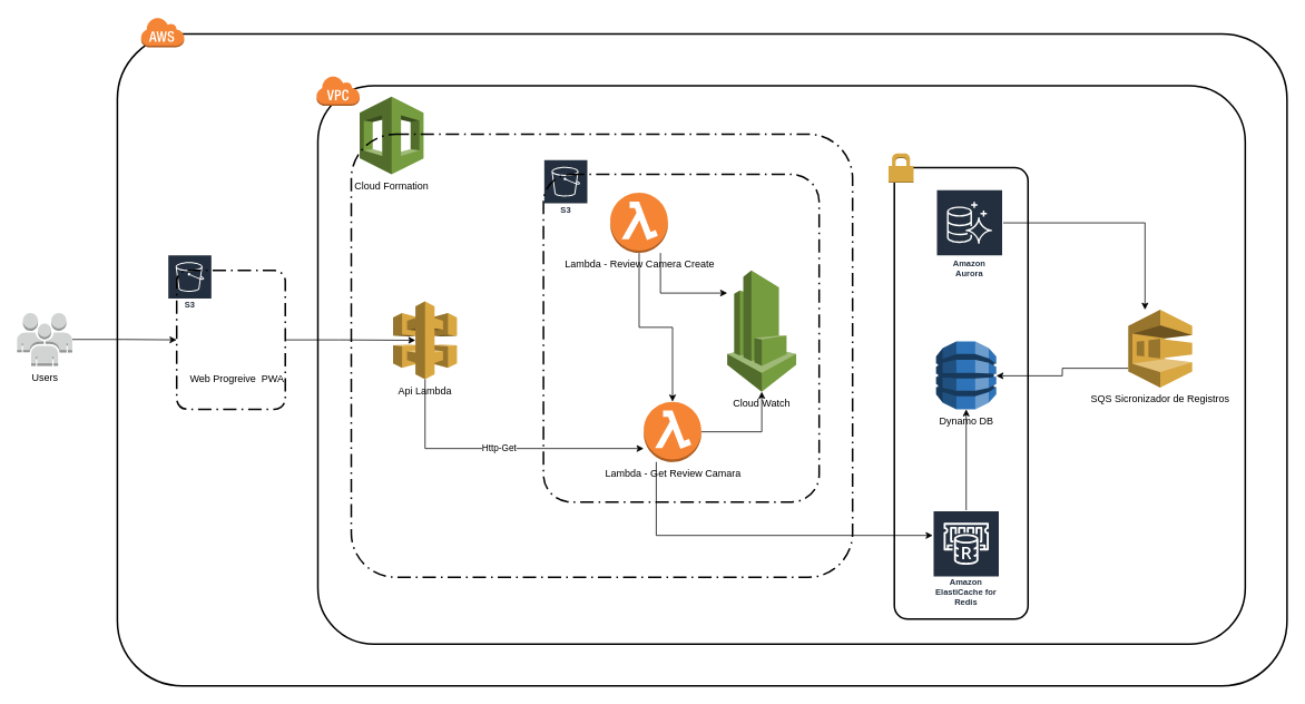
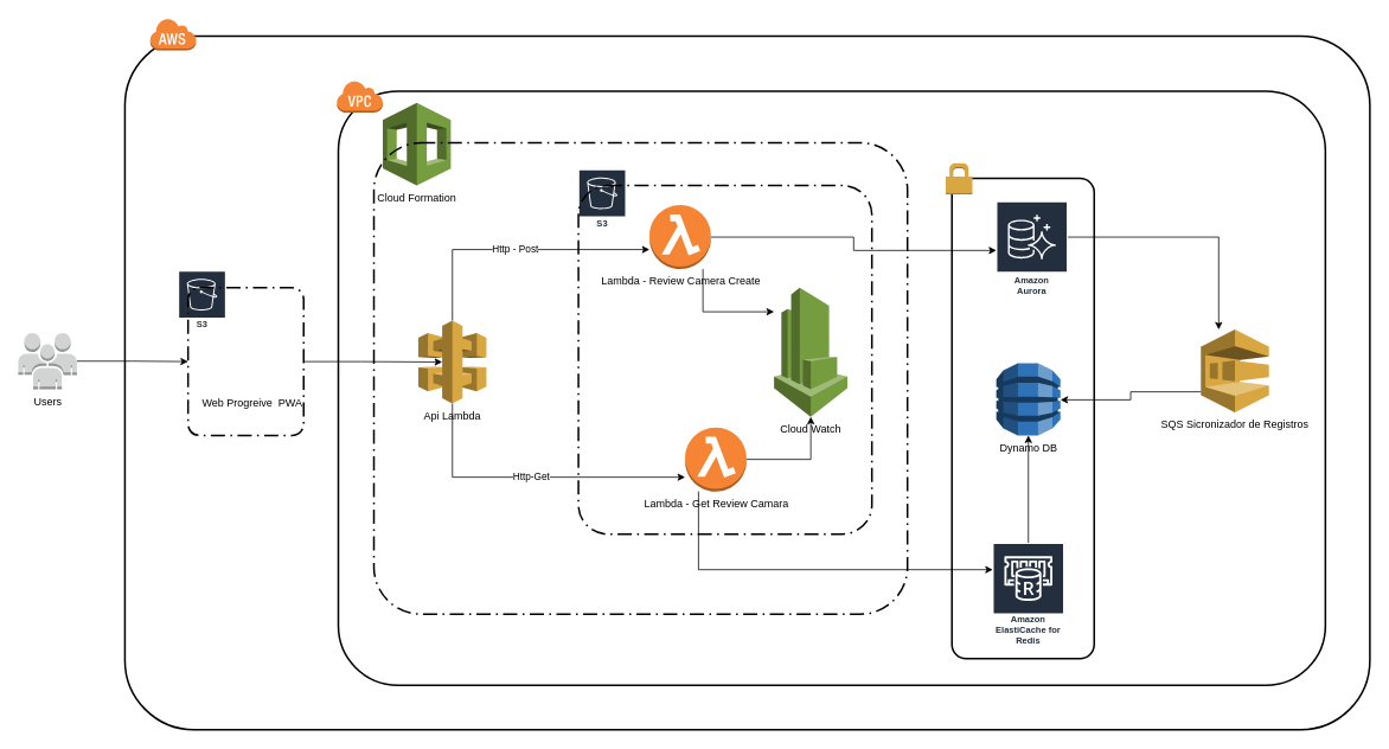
  <mxCell id="0" />
  <mxCell id="1" parent="0" />
  <mxCell id="2" value="Http-Get" style="edgeStyle=orthogonalEdgeStyle;rounded=0;orthogonalLoop=1;jettySize=auto;html=1;" edge="1" parent="1" source="4" target="10"><mxGeometry relative="1" as="geometry"><Array as="points"><mxPoint x="508" y="536" /></Array></mxGeometry></mxCell>
+ <mxCell id="3" value="Http - Post" style="edgeStyle=orthogonalEdgeStyle;rounded=0;orthogonalLoop=1;jettySize=auto;html=1;" edge="1" parent="1" source="4" target="7"><mxGeometry relative="1" as="geometry"><Array as="points"><mxPoint x="508" y="280" /><mxPoint x="764" y="280" /></Array></mxGeometry></mxCell>
  <mxCell id="4" value="Api Lambda" style="outlineConnect=0;dashed=0;verticalLabelPosition=bottom;verticalAlign=top;align=center;html=1;shape=mxgraph.aws3.api_gateway;fillColor=#D9A741;gradientColor=none;" vertex="1" parent="1"><mxGeometry x="470" y="360" width="76.5" height="93" as="geometry" /></mxCell>
- <mxCell id="5" style="edgeStyle=orthogonalEdgeStyle;rounded=0;orthogonalLoop=1;jettySize=auto;html=1;" edge="1" parent="1" source="7" target="10"><mxGeometry relative="1" as="geometry" /></mxCell>
+ <mxCell id="5" style="edgeStyle=orthogonalEdgeStyle;rounded=0;orthogonalLoop=1;jettySize=auto;html=1;" edge="1" parent="1" source="7" target="12"><mxGeometry relative="1" as="geometry" /></mxCell>
  <mxCell id="6" value="" style="edgeStyle=orthogonalEdgeStyle;rounded=0;orthogonalLoop=1;jettySize=auto;html=1;" edge="1" parent="1" source="7" target="18"><mxGeometry relative="1" as="geometry"><Array as="points"><mxPoint x="790" y="350" /></Array></mxGeometry></mxCell>
  <mxCell id="7" value="Lambda - Review Camera Create" style="outlineConnect=0;dashed=0;verticalLabelPosition=bottom;verticalAlign=top;align=center;html=1;shape=mxgraph.aws3.lambda_function;fillColor=#F58534;gradientColor=none;" vertex="1" parent="1"><mxGeometry x="730" y="230" width="69" height="72" as="geometry" /></mxCell>
  <mxCell id="8" style="edgeStyle=orthogonalEdgeStyle;rounded=0;orthogonalLoop=1;jettySize=auto;html=1;" edge="1" parent="1" source="10" target="14"><mxGeometry relative="1" as="geometry"><Array as="points"><mxPoint x="785" y="640" /></Array></mxGeometry></mxCell>
  <mxCell id="9" style="edgeStyle=orthogonalEdgeStyle;rounded=0;orthogonalLoop=1;jettySize=auto;html=1;" edge="1" parent="1" source="10" target="18"><mxGeometry relative="1" as="geometry" /></mxCell>
  <mxCell id="10" value="Lambda - Get Review Camara" style="outlineConnect=0;dashed=0;verticalLabelPosition=bottom;verticalAlign=top;align=center;html=1;shape=mxgraph.aws3.lambda_function;fillColor=#F58534;gradientColor=none;" vertex="1" parent="1"><mxGeometry x="770" y="480" width="69" height="72" as="geometry" /></mxCell>
  <mxCell id="11" style="edgeStyle=orthogonalEdgeStyle;rounded=0;orthogonalLoop=1;jettySize=auto;html=1;" edge="1" parent="1" source="12" target="20"><mxGeometry relative="1" as="geometry"><Array as="points"><mxPoint x="1370" y="266" /></Array></mxGeometry></mxCell>
  <mxCell id="12" value="Amazon&#10;Aurora" style="outlineConnect=0;fontColor=#232F3E;gradientColor=none;strokeColor=#ffffff;fillColor=#232F3E;dashed=0;verticalLabelPosition=middle;verticalAlign=bottom;align=center;html=1;whiteSpace=wrap;fontSize=10;fontStyle=1;spacing=3;shape=mxgraph.aws4.productIcon;prIcon=mxgraph.aws4.aurora;" vertex="1" parent="1"><mxGeometry x="1120" y="226" width="80" height="110" as="geometry" /></mxCell>
  <mxCell id="13" value="" style="edgeStyle=orthogonalEdgeStyle;rounded=0;orthogonalLoop=1;jettySize=auto;html=1;" edge="1" parent="1" source="14" target="15"><mxGeometry relative="1" as="geometry" /></mxCell>
  <mxCell id="14" value="Amazon ElastiCache for Redis" style="outlineConnect=0;fontColor=#232F3E;gradientColor=none;strokeColor=#ffffff;fillColor=#232F3E;dashed=0;verticalLabelPosition=middle;verticalAlign=bottom;align=center;html=1;whiteSpace=wrap;fontSize=10;fontStyle=1;spacing=3;shape=mxgraph.aws4.productIcon;prIcon=mxgraph.aws4.elasticache_for_redis;" vertex="1" parent="1"><mxGeometry x="1116" y="610" width="80" height="120" as="geometry" /></mxCell>
  <mxCell id="15" value="Dynamo DB" style="outlineConnect=0;dashed=0;verticalLabelPosition=bottom;verticalAlign=top;align=center;html=1;shape=mxgraph.aws3.dynamo_db;fillColor=#2E73B8;gradientColor=none;" vertex="1" parent="1"><mxGeometry x="1120" y="408" width="72" height="81" as="geometry" /></mxCell>
  <mxCell id="16" value="Cloud Formation" style="outlineConnect=0;dashed=0;verticalLabelPosition=bottom;verticalAlign=top;align=center;html=1;shape=mxgraph.aws3.cloudformation;fillColor=#759C3E;gradientColor=none;" vertex="1" parent="1"><mxGeometry x="430" y="115" width="76.5" height="93" as="geometry" /></mxCell>
  <mxCell id="17" value="Amazon S3" style="outlineConnect=0;fontColor=#232F3E;gradientColor=none;strokeColor=#ffffff;fillColor=#232F3E;dashed=0;verticalLabelPosition=middle;verticalAlign=bottom;align=center;html=1;whiteSpace=wrap;fontSize=10;fontStyle=1;spacing=3;shape=mxgraph.aws4.productIcon;prIcon=mxgraph.aws4.s3;" vertex="1" parent="1"><mxGeometry x="650" y="190" width="53.5" height="70" as="geometry" /></mxCell>
  <mxCell id="18" value="Cloud Watch" style="outlineConnect=0;dashed=0;verticalLabelPosition=bottom;verticalAlign=top;align=center;html=1;shape=mxgraph.aws3.cloudwatch;fillColor=#759C3E;gradientColor=none;" vertex="1" parent="1"><mxGeometry x="870" y="323" width="82.5" height="145" as="geometry" /></mxCell>
  <mxCell id="19" style="edgeStyle=orthogonalEdgeStyle;rounded=0;orthogonalLoop=1;jettySize=auto;html=1;" edge="1" parent="1" source="20" target="15"><mxGeometry relative="1" as="geometry"><Array as="points"><mxPoint x="1271" y="440" /><mxPoint x="1271" y="449" /></Array></mxGeometry></mxCell>
  <mxCell id="20" value="SQS Sicronizador de Registros" style="outlineConnect=0;dashed=0;verticalLabelPosition=bottom;verticalAlign=top;align=center;html=1;shape=mxgraph.aws3.sqs;fillColor=#D9A741;gradientColor=none;" vertex="1" parent="1"><mxGeometry x="1350" y="370" width="76.5" height="93" as="geometry" /></mxCell>
  <mxCell id="21" value="Web Progreive&amp;nbsp; PWA" style="shape=image;html=1;verticalAlign=top;verticalLabelPosition=bottom;labelBackgroundColor=#ffffff;imageAspect=0;aspect=fixed;image=https://cdn4.iconfinder.com/data/icons/logos-3/600/React.js_logo-128.png" vertex="1" parent="1"><mxGeometry x="250" y="374" width="65" height="65" as="geometry" /></mxCell>
  <mxCell id="22" value="" style="edgeStyle=orthogonalEdgeStyle;rounded=0;orthogonalLoop=1;jettySize=auto;html=1;" edge="1" parent="1" source="23" target="26"><mxGeometry relative="1" as="geometry" /></mxCell>
  <mxCell id="23" value="Users" style="outlineConnect=0;dashed=0;verticalLabelPosition=bottom;verticalAlign=top;align=center;html=1;shape=mxgraph.aws3.users;fillColor=#D2D3D3;gradientColor=none;" vertex="1" parent="1"><mxGeometry x="20" y="374" width="66" height="63" as="geometry" /></mxCell>
  <mxCell id="24" value="Amazon S3" style="outlineConnect=0;fontColor=#232F3E;gradientColor=none;strokeColor=#ffffff;fillColor=#232F3E;dashed=0;verticalLabelPosition=middle;verticalAlign=bottom;align=center;html=1;whiteSpace=wrap;fontSize=10;fontStyle=1;spacing=3;shape=mxgraph.aws4.productIcon;prIcon=mxgraph.aws4.s3;" vertex="1" parent="1"><mxGeometry x="200" y="304" width="53.5" height="70" as="geometry" /></mxCell>
  <mxCell id="25" style="edgeStyle=orthogonalEdgeStyle;rounded=0;orthogonalLoop=1;jettySize=auto;html=1;entryX=0.35;entryY=0.5;entryDx=0;entryDy=0;entryPerimeter=0;" edge="1" parent="1" source="26" target="4"><mxGeometry relative="1" as="geometry" /></mxCell>
  <mxCell id="26" value="" style="rounded=1;arcSize=10;dashed=1;fillColor=none;gradientColor=none;dashPattern=8 3 1 3;strokeWidth=2;" vertex="1" parent="1"><mxGeometry x="211" y="323" width="130" height="166" as="geometry" /></mxCell>
  <mxCell id="27" value="" style="rounded=1;arcSize=10;dashed=1;fillColor=none;gradientColor=none;dashPattern=8 3 1 3;strokeWidth=2;" vertex="1" parent="1"><mxGeometry x="650" y="208" width="330" height="392" as="geometry" /></mxCell>
  <mxCell id="28" value="" style="rounded=1;arcSize=10;dashed=0;fillColor=none;gradientColor=none;strokeWidth=2;" vertex="1" parent="1"><mxGeometry x="1070" y="200" width="160" height="540" as="geometry" /></mxCell>
  <mxCell id="29" value="" style="dashed=0;html=1;shape=mxgraph.aws3.permissions;fillColor=#D9A741;gradientColor=none;dashed=0;" vertex="1" parent="1"><mxGeometry x="1063" y="183" width="30" height="35" as="geometry" /></mxCell>
  <mxCell id="30" value="" style="rounded=1;arcSize=10;dashed=1;fillColor=none;gradientColor=none;dashPattern=8 3 1 3;strokeWidth=2;" vertex="1" parent="1"><mxGeometry x="420" y="160" width="600" height="530" as="geometry" /></mxCell>
  <mxCell id="31" value="" style="rounded=1;arcSize=10;dashed=0;fillColor=none;gradientColor=none;strokeWidth=2;" vertex="1" parent="1"><mxGeometry x="380" y="102" width="1110" height="668" as="geometry" /></mxCell>
  <mxCell id="32" value="" style="dashed=0;html=1;shape=mxgraph.aws3.virtual_private_cloud;fillColor=#F58536;gradientColor=none;dashed=0;" vertex="1" parent="1"><mxGeometry x="378" y="90" width="52" height="36" as="geometry" /></mxCell>
  <mxCell id="33" value="" style="rounded=1;arcSize=10;dashed=0;fillColor=none;gradientColor=none;strokeWidth=2;" vertex="1" parent="1"><mxGeometry x="140" y="40" width="1400" height="780" as="geometry" /></mxCell>
  <mxCell id="34" value="" style="dashed=0;html=1;shape=mxgraph.aws3.cloud;fillColor=#F58536;gradientColor=none;dashed=0;" vertex="1" parent="1"><mxGeometry x="168" y="20" width="52" height="36" as="geometry" /></mxCell>
